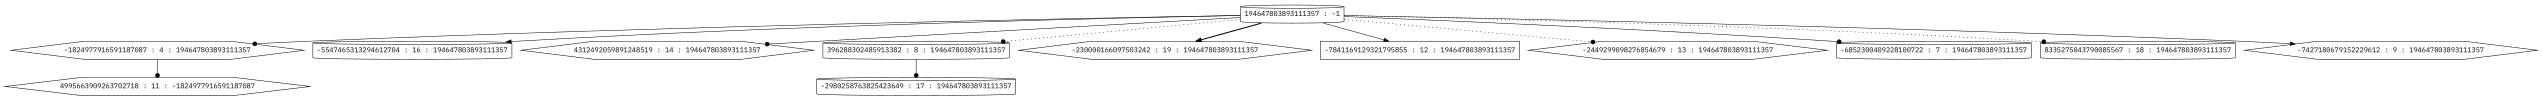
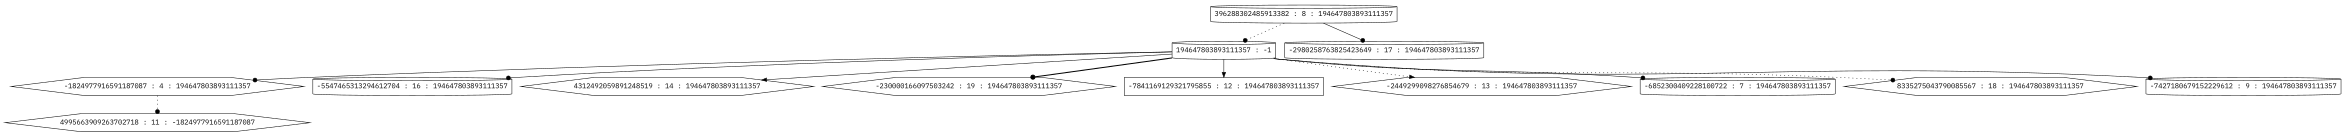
  digraph {
    fontname="IBM Plex Mono"
    node [fontname="IBM Plex Mono" shape=cylinder]
    edge [arrowhead=dot fontname="IBM Plex Mono" style=solid]
    n1 [label="194647803893111357 : -1"]
    n2 [label="-1824977916591187087 : 4 : 194647803893111357" shape=hexagon]
    n3 [label="-5547465313294612704 : 16 : 194647803893111357"]
    n4 [label="4312492059891248519 : 14 : 194647803893111357" shape=hexagon]
    n5 [label="396288302485913382 : 8 : 194647803893111357"]
    n6 [label="-230000166097503242 : 19 : 194647803893111357" shape=hexagon]
    n7 [label="-7841169129321795855 : 12 : 194647803893111357" shape=box]
    n8 [label="-2449299098276854679 : 13 : 194647803893111357" shape=hexagon]
    n9 [label="-6852300409228100722 : 7 : 194647803893111357"]
-   n10 [label="8335275043790085567 : 18 : 194647803893111357"]
-   n11 [label="-7427180679152229612 : 9 : 194647803893111357" shape=hexagon]
+   n10 [label="8335275043790085567 : 18 : 194647803893111357" shape=hexagon]
+   n11 [label="-7427180679152229612 : 9 : 194647803893111357"]
    n12 [label="4995663909263702718 : 11 : -1824977916591187087" shape=hexagon]
    n13 [label="-2980258763825423649 : 17 : 194647803893111357"]
    n1 -> n2
-   n1 -> n3 [arrowhead=normal]
-   n1 -> n4
-   n1 -> n5 [style=dotted]
-   n1 -> n6 [arrowhead=normal style=bold]
+   n1 -> n3
+   n1 -> n4 [arrowhead=normal]
+   n5 -> n1 [style=dotted]
+   n1 -> n6 [style=bold]
    n1 -> n7 [arrowhead=normal]
-   n1 -> n8 [style=dotted]
+   n1 -> n8 [arrowhead=normal style=dotted]
    n1 -> n9
    n1 -> n10 [style=dotted]
-   n1 -> n11 [arrowhead=normal]
-   n2 -> n12
+   n1 -> n11
+   n2 -> n12 [style=dotted]
    n5 -> n13
  }
